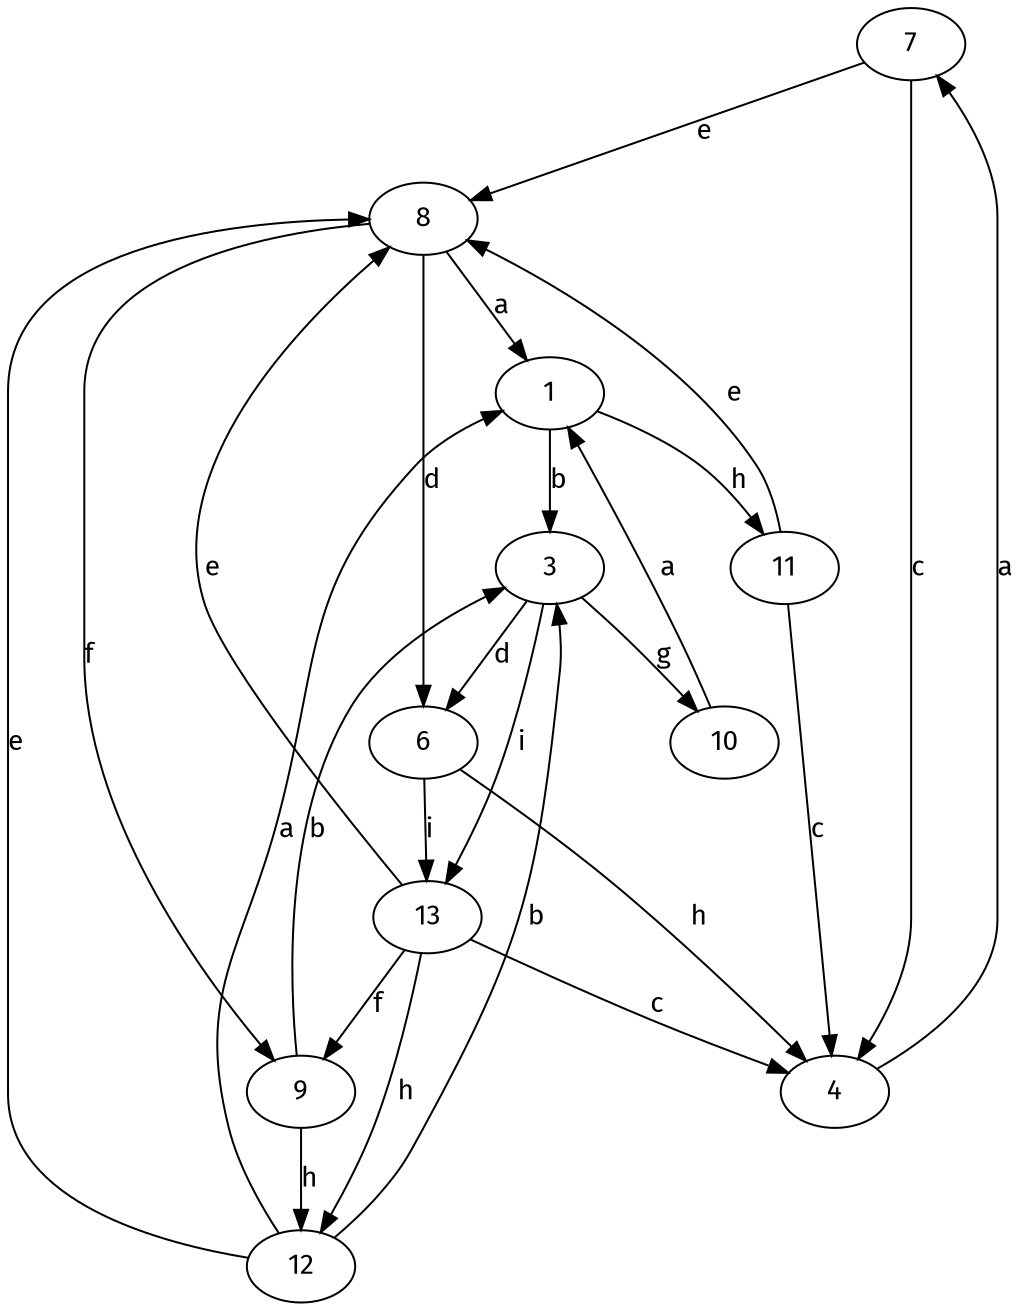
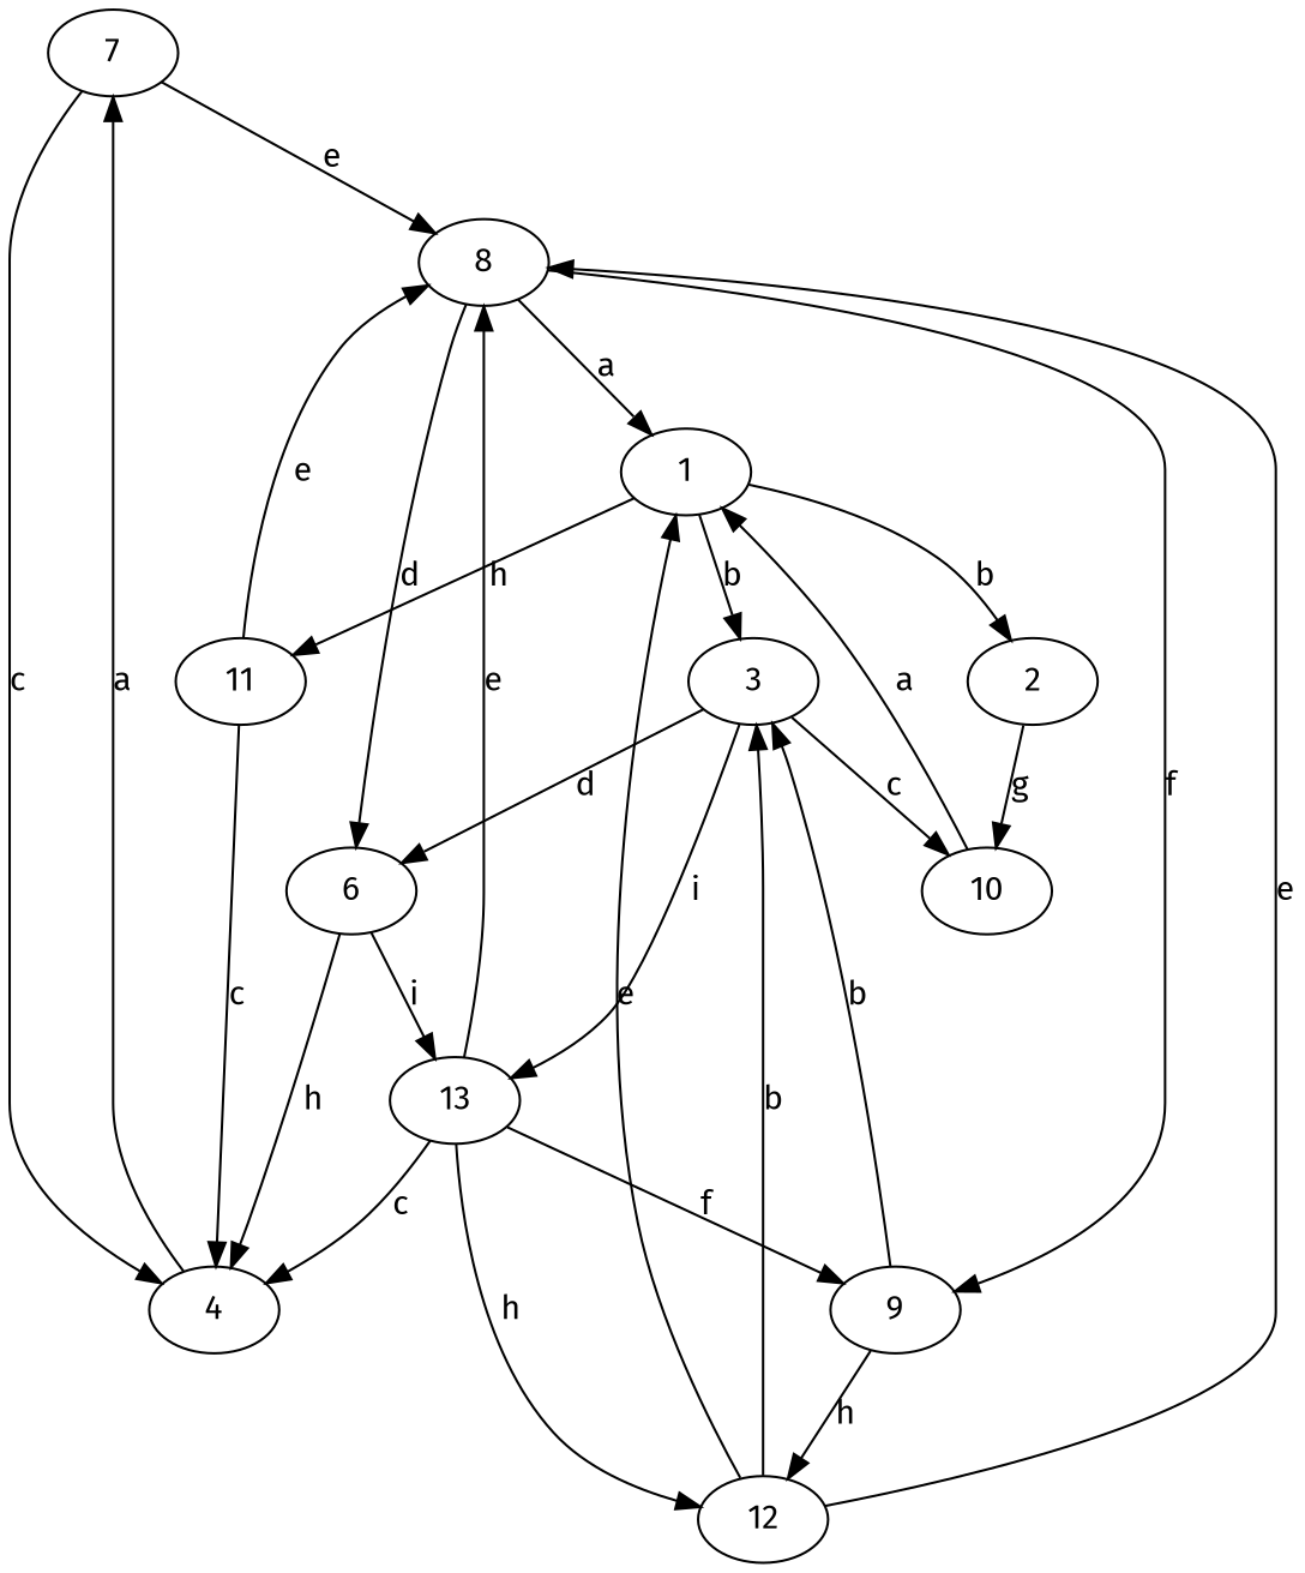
  strict digraph {
    fontname="Fira Sans"
    node [fontname="Fira Sans"]
    edge [fontname="Fira Sans"]
    n1 [label=7]
    4
    8
    1
    6
    9
+   2
    3
    11
    10
    13
    12
    n1 -> 4 [label=c]
    n1 -> 8 [label=e]
    4 -> n1 [label=a]
    8 -> 1 [label=a]
    8 -> 6 [label=d]
    8 -> 9 [label=f]
+   1 -> 2 [label=b]
    1 -> 3 [label=b]
    1 -> 11 [label=h]
    6 -> 4 [label=h]
    6 -> 13 [label=i]
    9 -> 3 [label=b]
    9 -> 12 [label=h]
+   2 -> 10 [label=g]
    3 -> 6 [label=d]
-   3 -> 10 [label=g]
+   3 -> 10 [label=c]
    3 -> 13 [label=i]
    11 -> 4 [label=c]
    11 -> 8 [label=e]
    10 -> 1 [label=a]
    13 -> 4 [label=c]
    13 -> 8 [label=e]
    13 -> 9 [label=f]
    13 -> 12 [label=h]
    12 -> 8 [label=e]
-   12 -> 1 [label=a]
+   12 -> 1 [label=e]
    12 -> 3 [label=b]
  }
